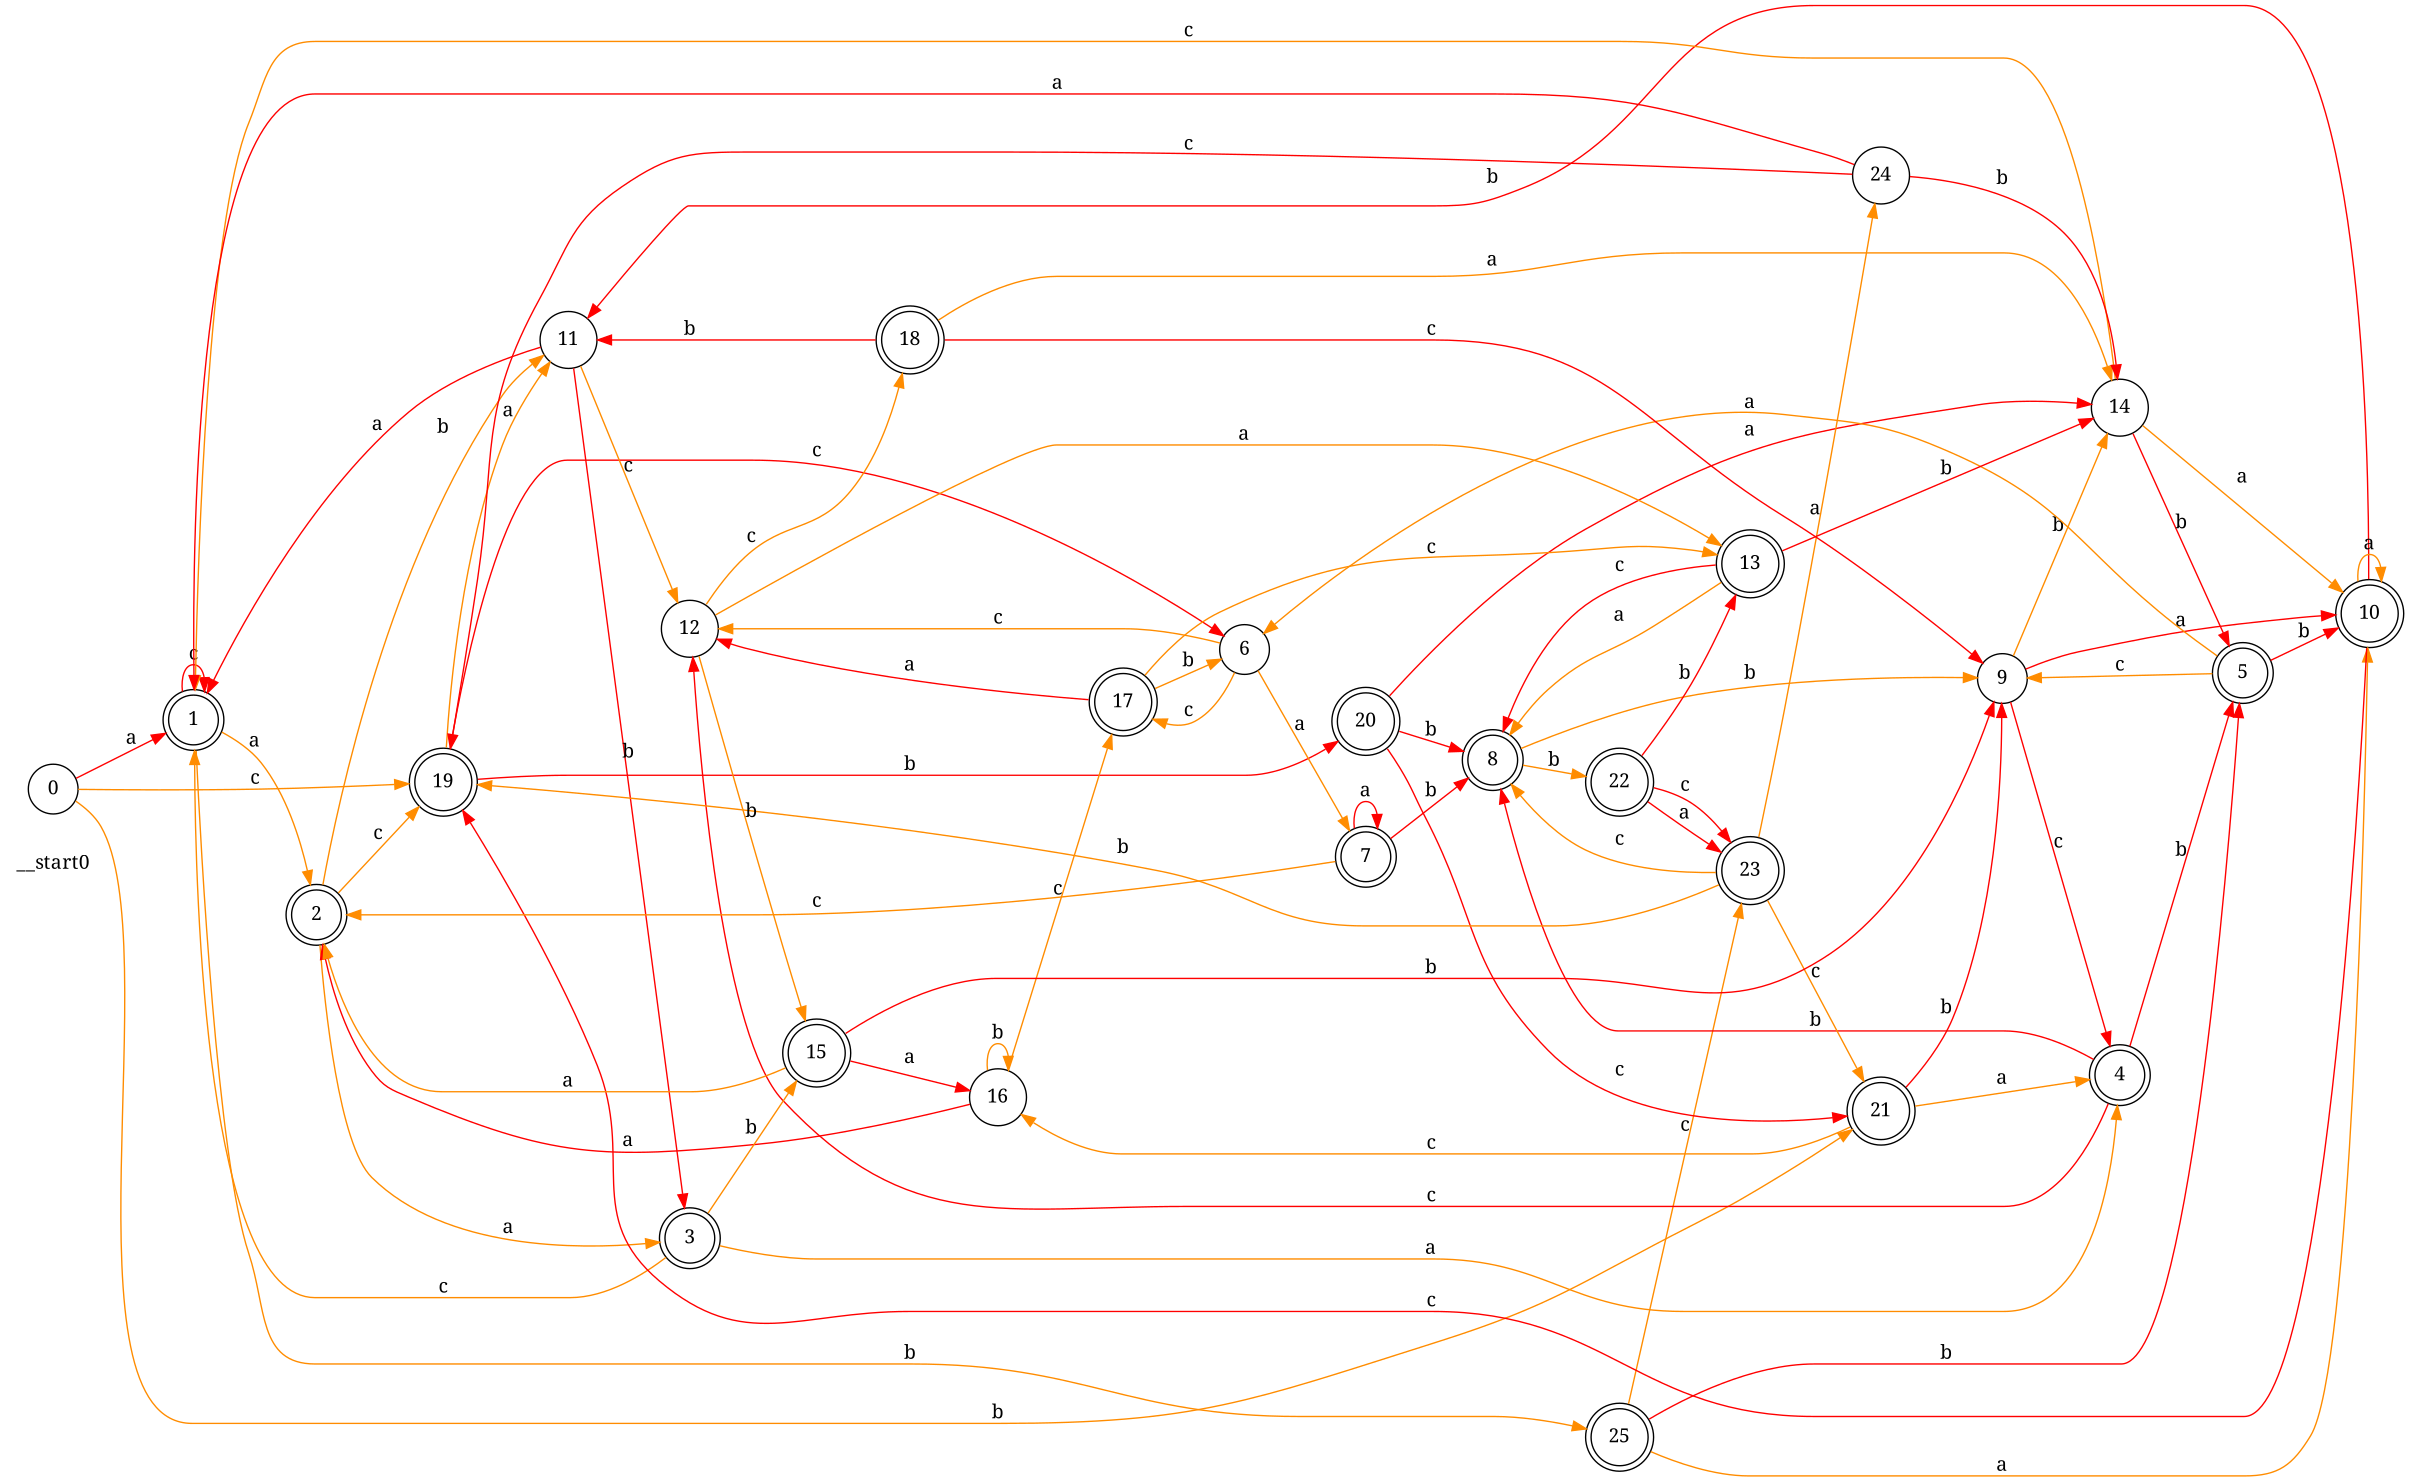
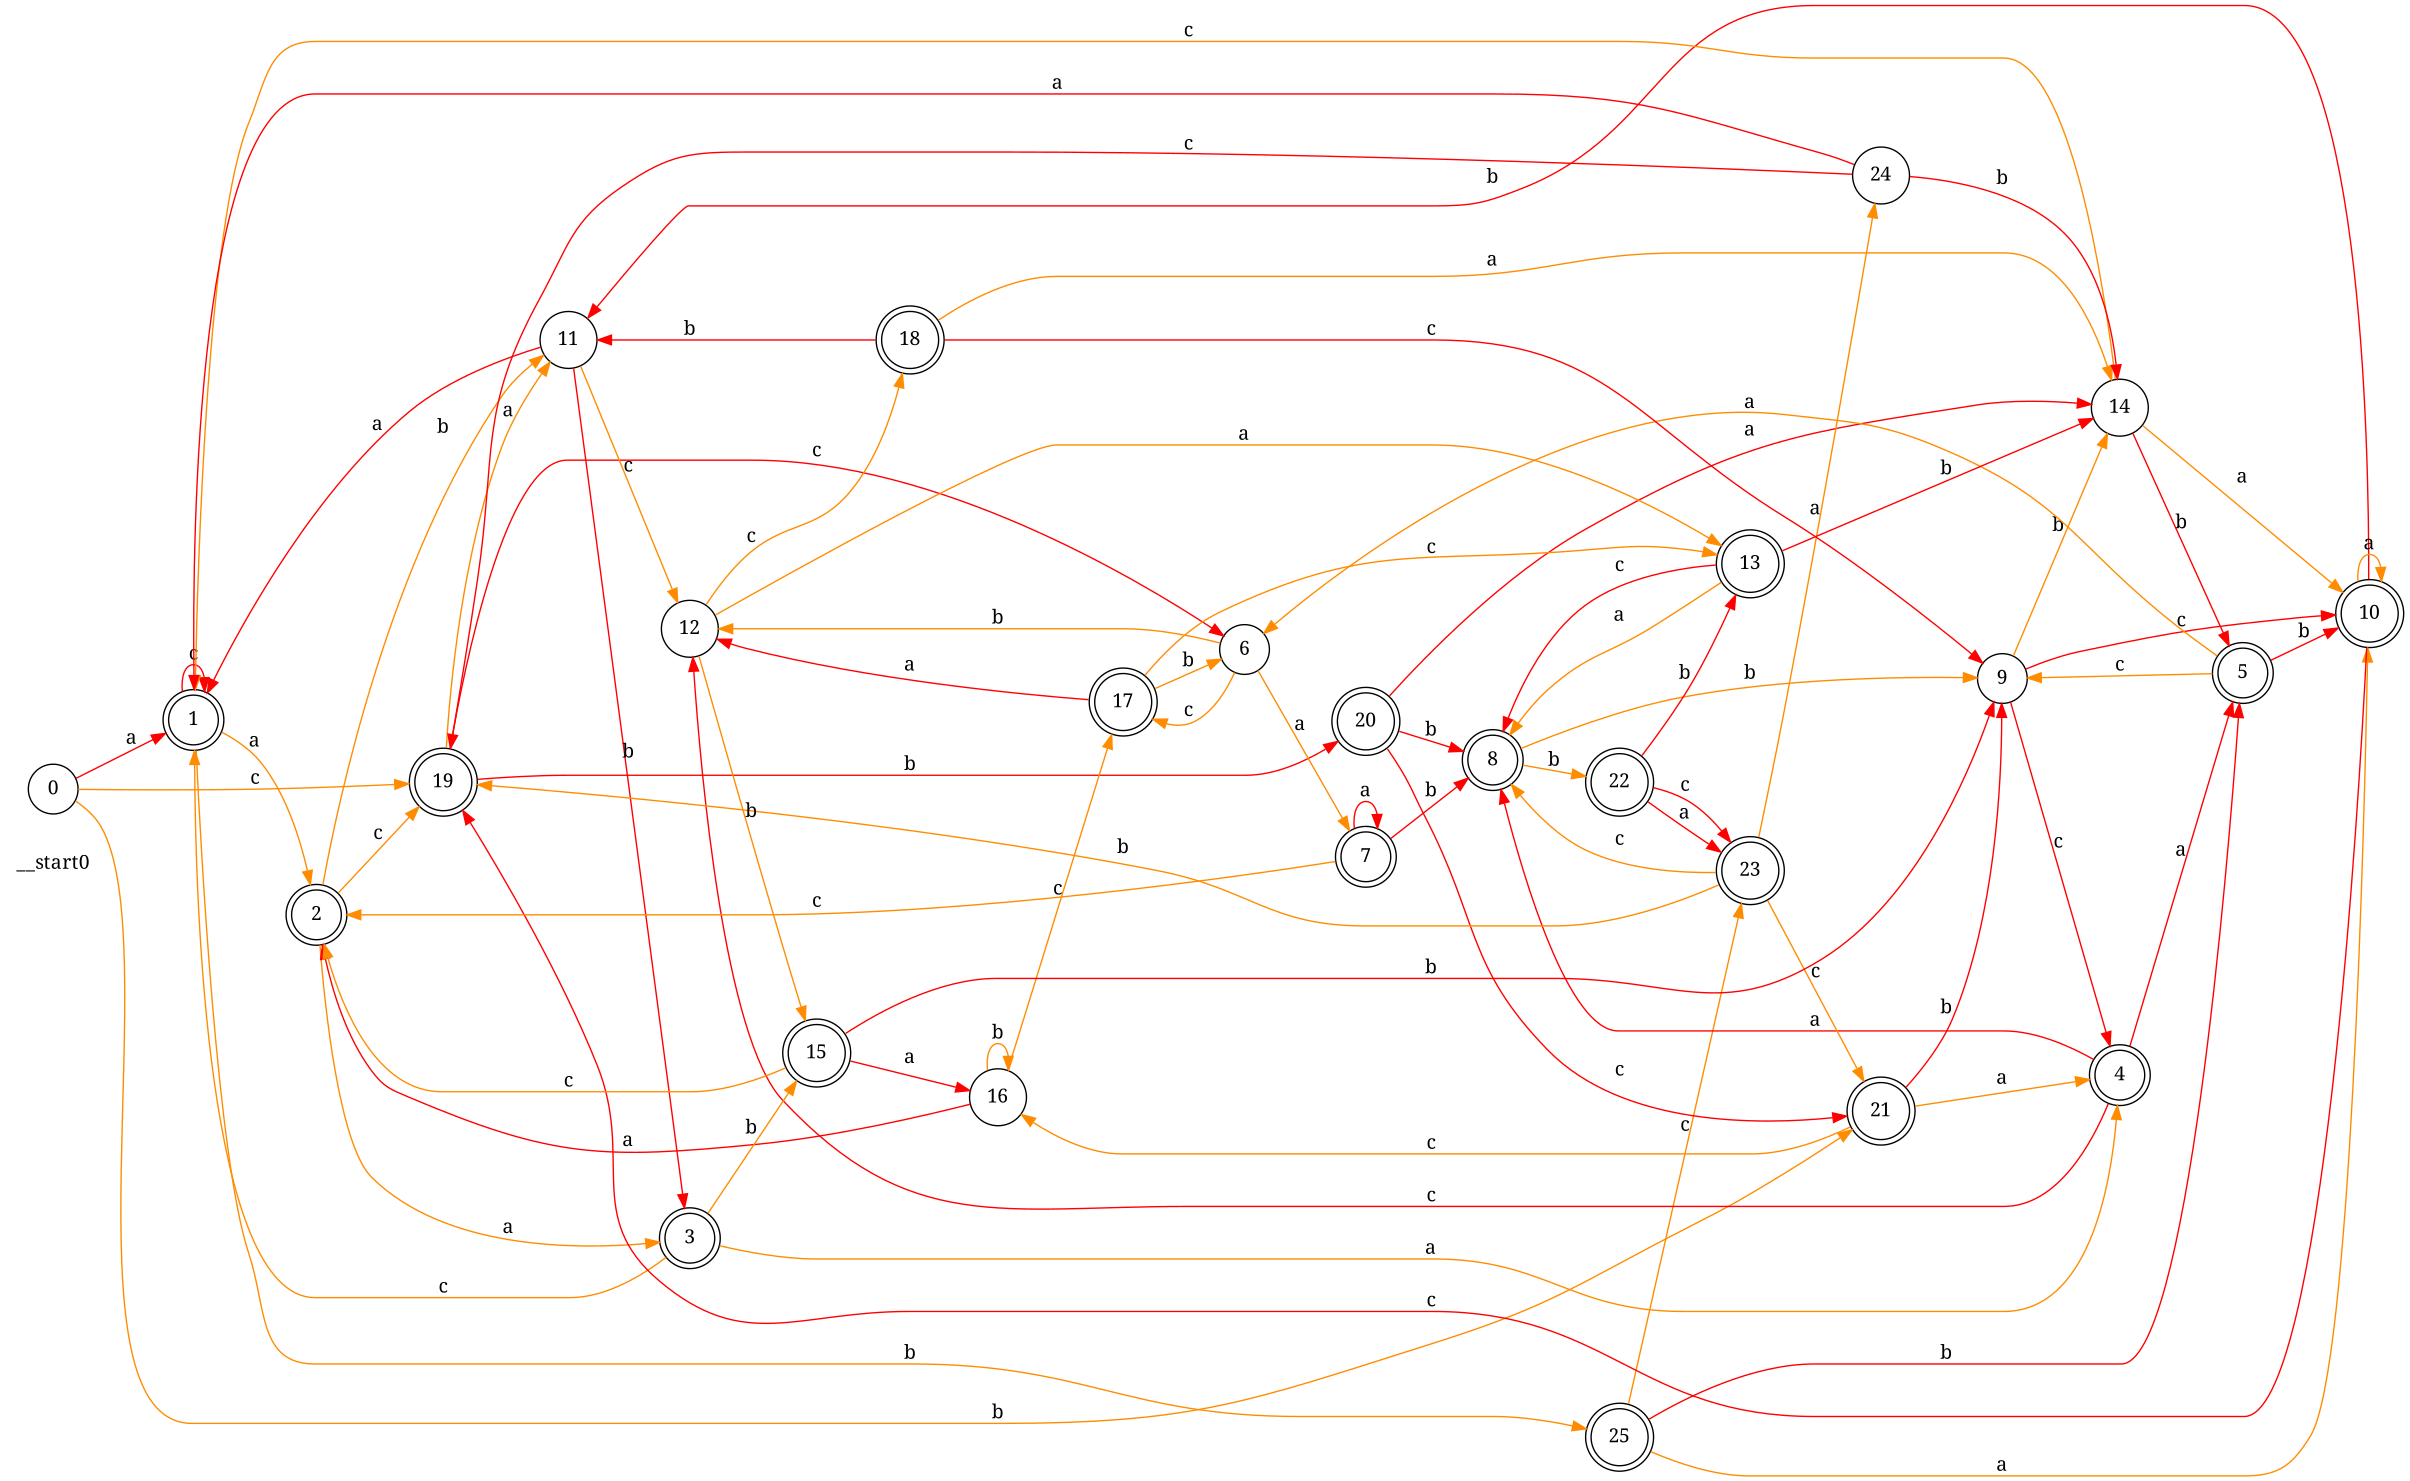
  digraph {
    fontname="Noto Serif"
    rankdir=LR
    node [fontname="Noto Serif" shape=doublecircle color=black fillcolor=white style="rounded,filled"]
    edge [color=darkorange fontname="Noto Serif"]
    __start0 [shape=none color="" fillcolor="" style=""]
    n2 [label=0 shape=circle style=filled]
    n3 [label=1]
    n4 [label=19]
    n5 [label=21]
    n6 [label=2]
    n7 [label=25]
    n8 [label=11 shape=circle style=filled]
    n9 [label=6 shape=circle style=filled]
    n10 [label=20]
    n11 [label=4]
    n12 [label=9 shape=circle style=filled]
    n13 [label=16 shape=circle style=filled]
    n14 [label=3]
    n15 [label=5]
    n16 [label=10]
    n17 [label=23]
    n18 [label=15]
    n19 [label=12 shape=circle style=filled]
    n20 [label=8]
    n21 [label=22]
    n22 [label=13]
    n23 [label=18]
    n24 [label=7]
    n25 [label=17]
    n26 [label=14 shape=circle style=filled]
    n27 [label=24 shape=circle style=filled]
    n2 -> n3 [color=red label=a]
    n2 -> n4 [label=c]
    n2 -> n5 [label=b]
    n3 -> n3 [color=red label=c]
    n3 -> n6 [label=a]
    n3 -> n7 [label=b]
    n4 -> n8 [label=a]
    n4 -> n9 [color=red label=c]
    n4 -> n10 [color=red label=b]
    n5 -> n11 [label=a]
    n5 -> n12 [color=red label=b]
    n5 -> n13 [label=c]
    n6 -> n4 [label=c]
    n6 -> n8 [label=b]
    n6 -> n14 [label=a]
    n7 -> n15 [color=red label=b]
    n7 -> n16 [label=a]
    n7 -> n17 [label=c]
    n8 -> n3 [color=red label=a]
    n8 -> n14 [color=red label=b]
    n8 -> n19 [label=c]
-   n9 -> n19 [label=c]
+   n9 -> n19 [label=b]
    n9 -> n24 [label=a]
    n9 -> n25 [label=c]
    n10 -> n5 [color=red label=c]
    n10 -> n20 [color=red label=b]
    n10 -> n26 [color=red label=a]
-   n11 -> n15 [color=red label=b]
+   n11 -> n15 [color=red label=a]
    n11 -> n19 [color=red label=c]
-   n11 -> n20 [color=red label=b]
+   n11 -> n20 [color=red label=a]
    n12 -> n11 [color=red label=c]
-   n12 -> n16 [color=red label=a]
+   n12 -> n16 [color=red label=c]
    n12 -> n26 [label=b]
    n13 -> n6 [color=red label=a]
    n13 -> n13 [label=b]
    n13 -> n25 [label=c]
    n14 -> n3 [label=c]
    n14 -> n11 [label=a]
    n14 -> n18 [label=b]
    n15 -> n9 [label=a]
    n15 -> n12 [label=c]
    n15 -> n16 [color=red label=b]
    n16 -> n4 [color=red label=c]
    n16 -> n8 [color=red label=b]
    n16 -> n16 [label=a]
    n17 -> n4 [label=b]
    n17 -> n5 [label=c]
    n17 -> n20 [label=c]
    n17 -> n27 [label=a]
-   n18 -> n6 [label=a]
+   n18 -> n6 [label=c]
    n18 -> n12 [color=red label=b]
    n18 -> n13 [color=red label=a]
    n19 -> n18 [label=b]
    n19 -> n22 [label=a]
    n19 -> n23 [label=c]
    n20 -> n12 [label=b]
    n20 -> n21 [label=b]
    n21 -> n17 [color=red label=a]
    n21 -> n17 [color=red label=c]
    n21 -> n22 [color=red label=b]
    n22 -> n20 [label=a]
    n22 -> n20 [color=red label=c]
    n22 -> n26 [color=red label=b]
    n23 -> n8 [color=red label=b]
    n23 -> n12 [color=red label=c]
    n23 -> n26 [label=a]
    n24 -> n6 [label=c]
    n24 -> n20 [color=red label=b]
    n24 -> n24 [color=red label=a]
    n25 -> n9 [label=b]
    n25 -> n19 [color=red label=a]
    n25 -> n22 [label=c]
    n26 -> n3 [label=c]
    n26 -> n15 [color=red label=b]
    n26 -> n16 [label=a]
    n27 -> n3 [color=red label=a]
    n27 -> n4 [color=red label=c]
    n27 -> n26 [color=red label=b]
  }
